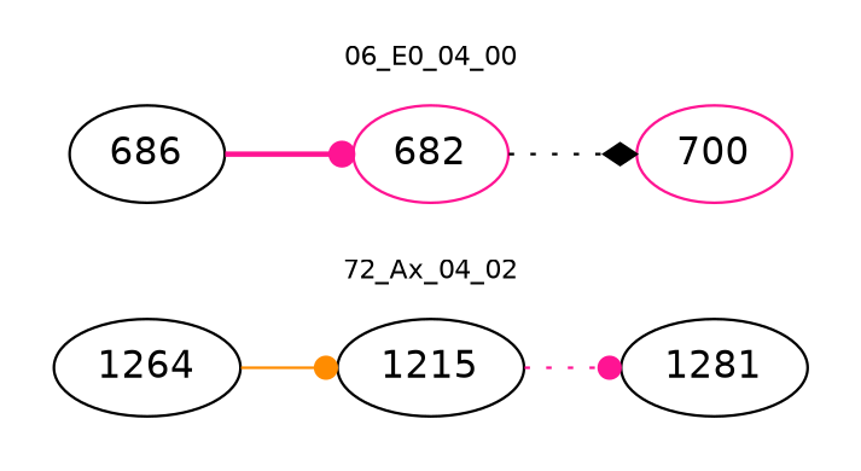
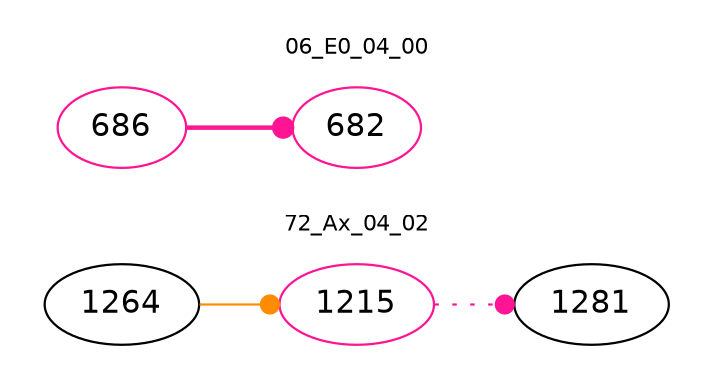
  digraph {
    fontname="DejaVu Sans"
    rankdir=LR
    node [color=black fontname="DejaVu Sans"]
    edge [arrowhead=dot color=deeppink fontname="DejaVu Sans" style=dotted]
    n1 [label=1264]
-   n2 [label=1215]
+   n2 [color=deeppink label=1215]
    n3 [label=1281]
-   n4 [label=686]
+   n4 [color=deeppink label=686]
    n5 [color=deeppink label=682]
-   n6 [color=deeppink label=700]
    subgraph cluster_1 {
      color=white
      fontsize=10
      label="72_Ax_04_02"
      n1
      n2
      n3
    }
    subgraph cluster_2 {
      color=white
      fontsize=10
      label="06_E0_04_00"
      n4
      n5
-     n6
    }
    n1 -> n2 [color=darkorange style=solid]
    n2 -> n3
    n4 -> n5 [style=bold]
-   n5 -> n6 [arrowhead=diamond color=black]
  }
